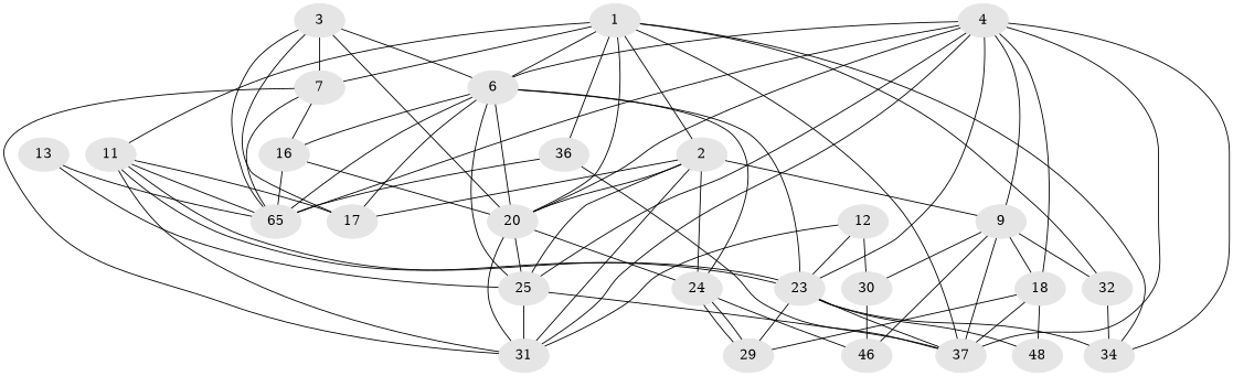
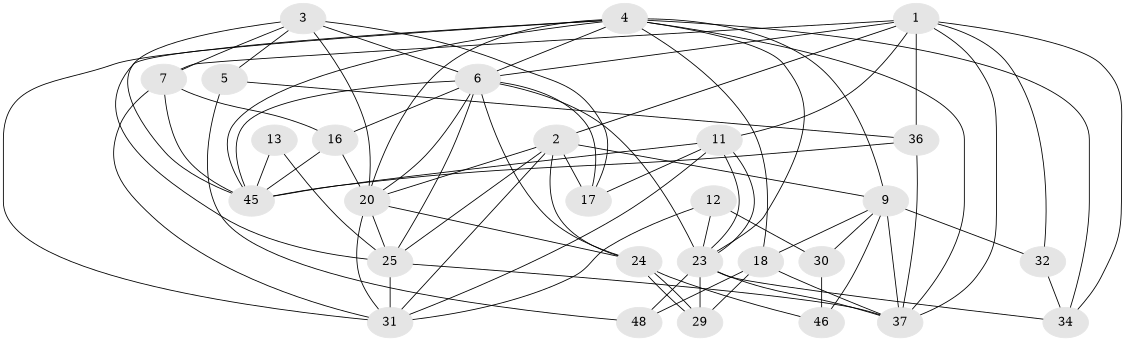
  graph {
    node [color=gray90 style=filled]
    1 [super="+39+38"]
    2 [super="+10"]
    6 [super="+55+28+19"]
    7 [super="+14+44"]
    11 [super="+35"]
    20 [super="+26"]
    32
    34
    36 [super="+50"]
    37 [super="+57+54"]
    9 [super="+22+42+51"]
    17 [super="+49"]
    24
    25
    31 [super="+58+33"]
-   45 [super="+52" label=65]
+   45 [super="+52"]
    23 [super="+27"]
    16
    18
    30
    46
    29
    3 [super="+8"]
+   5
    48
    4 [super="+43"]
    12
    13
    1 -- 2
    1 -- 6
    1 -- 7
    1 -- 11
-   1 -- 20
    1 -- 32
    1 -- 34
    1 -- 36
    1 -- 37
    2 -- 20
    2 -- 9
    2 -- 17
    2 -- 24 [weight=2]
    2 -- 25
    2 -- 31
    6 -- 20 [weight=2]
    6 -- 17
    6 -- 24
    6 -- 25
    6 -- 45
    6 -- 23
    6 -- 16
    7 -- 31
    7 -- 45
    7 -- 16
    11 -- 17
    11 -- 31
    11 -- 45
    11 -- 23
    11 -- 23
    20 -- 24
    20 -- 25
    20 -- 31
    32 -- 34
    36 -- 37
    36 -- 45
    9 -- 32
    9 -- 37 [weight=2]
    9 -- 18
    9 -- 30
    9 -- 46
    24 -- 46
    24 -- 29
    24 -- 29
    25 -- 37
    25 -- 31
    23 -- 34
    23 -- 37
    23 -- 29
    23 -- 48
    16 -- 20
    16 -- 45
    18 -- 37
    18 -- 29
    18 -- 48
    30 -- 46
    3 -- 6
    3 -- 7
    3 -- 20
    3 -- 17
    3 -- 45
+   3 -- 5
+   5 -- 36
+   5 -- 48
    4 -- 6
    4 -- 20
    4 -- 34
    4 -- 37
    4 -- 9
    4 -- 25
    4 -- 31
    4 -- 45
    4 -- 23
    4 -- 18
    12 -- 31
    12 -- 23
    12 -- 30
    13 -- 25
    13 -- 45
  }
